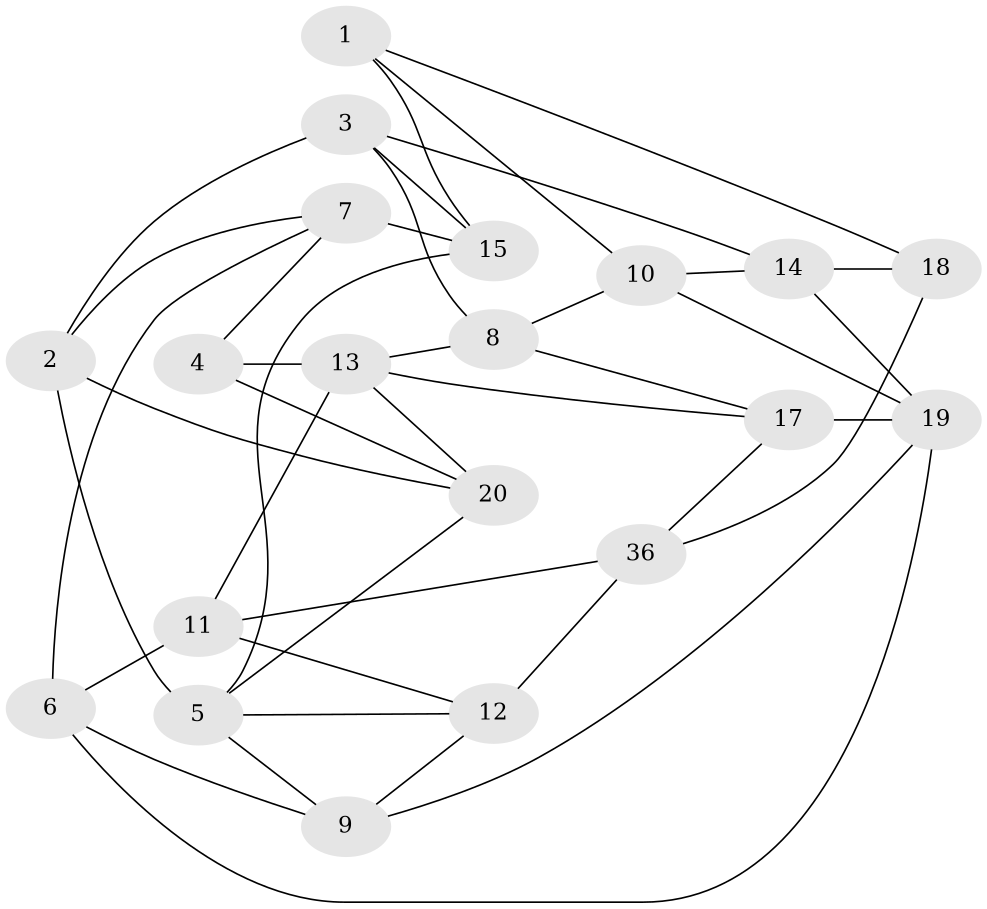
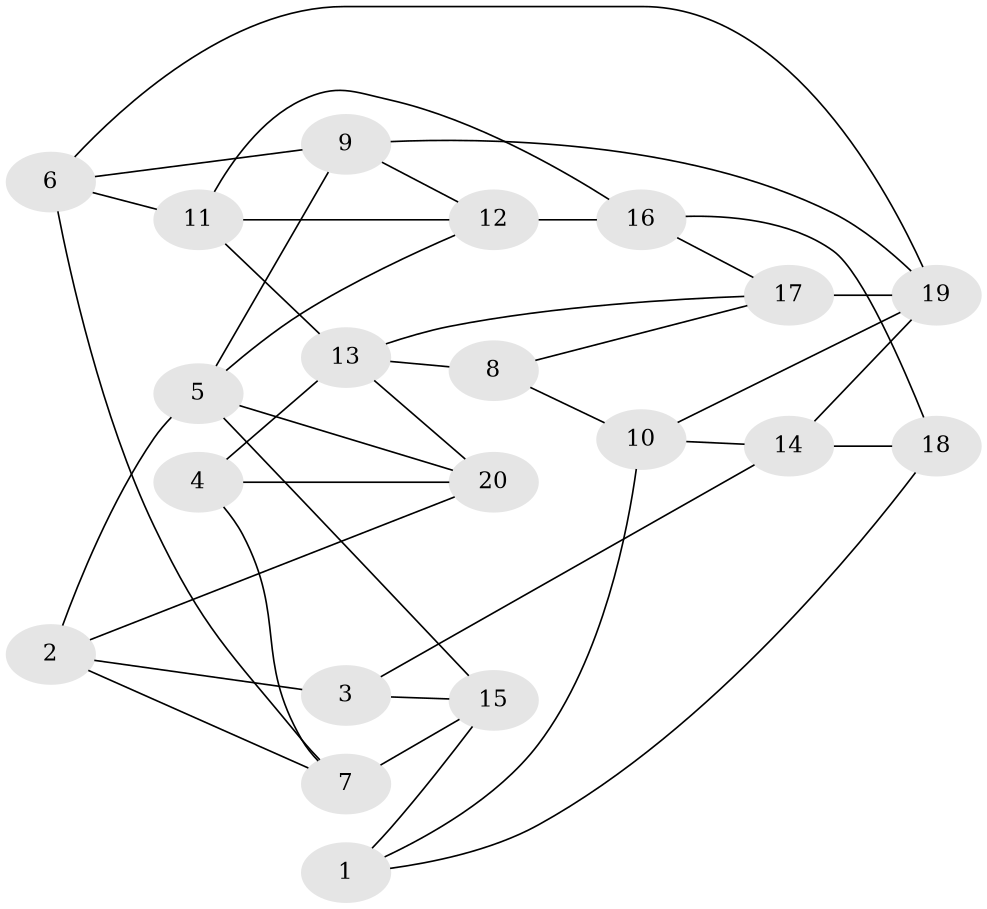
  graph {
    rankdir=LR
    node [color=gray90 style=filled]
    1
    10
    15
    18
    9
    12
    19
    14
    2
    3
    5
    7
    20
    8
    17
    4
    13
-   16 [label=36]
+   16
    6
    11
    1 -- 10
    1 -- 15
    1 -- 18
    10 -- 19
    10 -- 14
    9 -- 12
    9 -- 19
    12 -- 16
    14 -- 18
    14 -- 19
    2 -- 3
    2 -- 5
    2 -- 7
    2 -- 20
    3 -- 15
    3 -- 14
-   3 -- 8
    5 -- 15
    5 -- 9
    5 -- 12
    5 -- 20
    7 -- 15
    8 -- 10
    8 -- 17
    17 -- 19
    4 -- 7
    4 -- 20
    4 -- 13
    13 -- 20
    13 -- 8
    13 -- 17
    16 -- 18
    16 -- 17
    6 -- 9
    6 -- 19
    6 -- 7
    6 -- 11
    11 -- 12
    11 -- 13
    11 -- 16
  }
